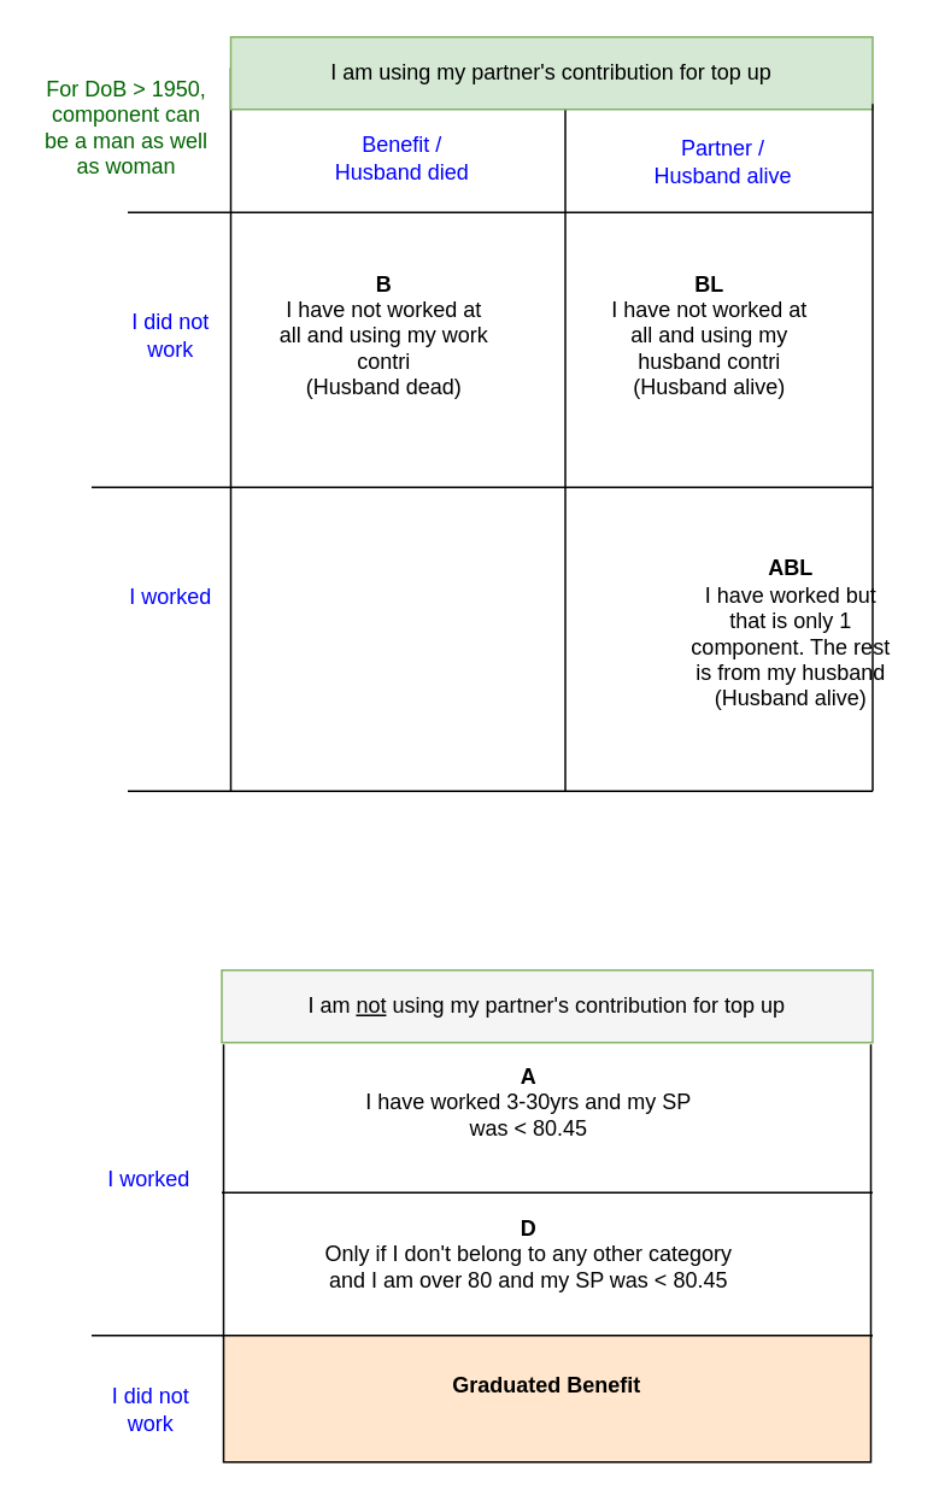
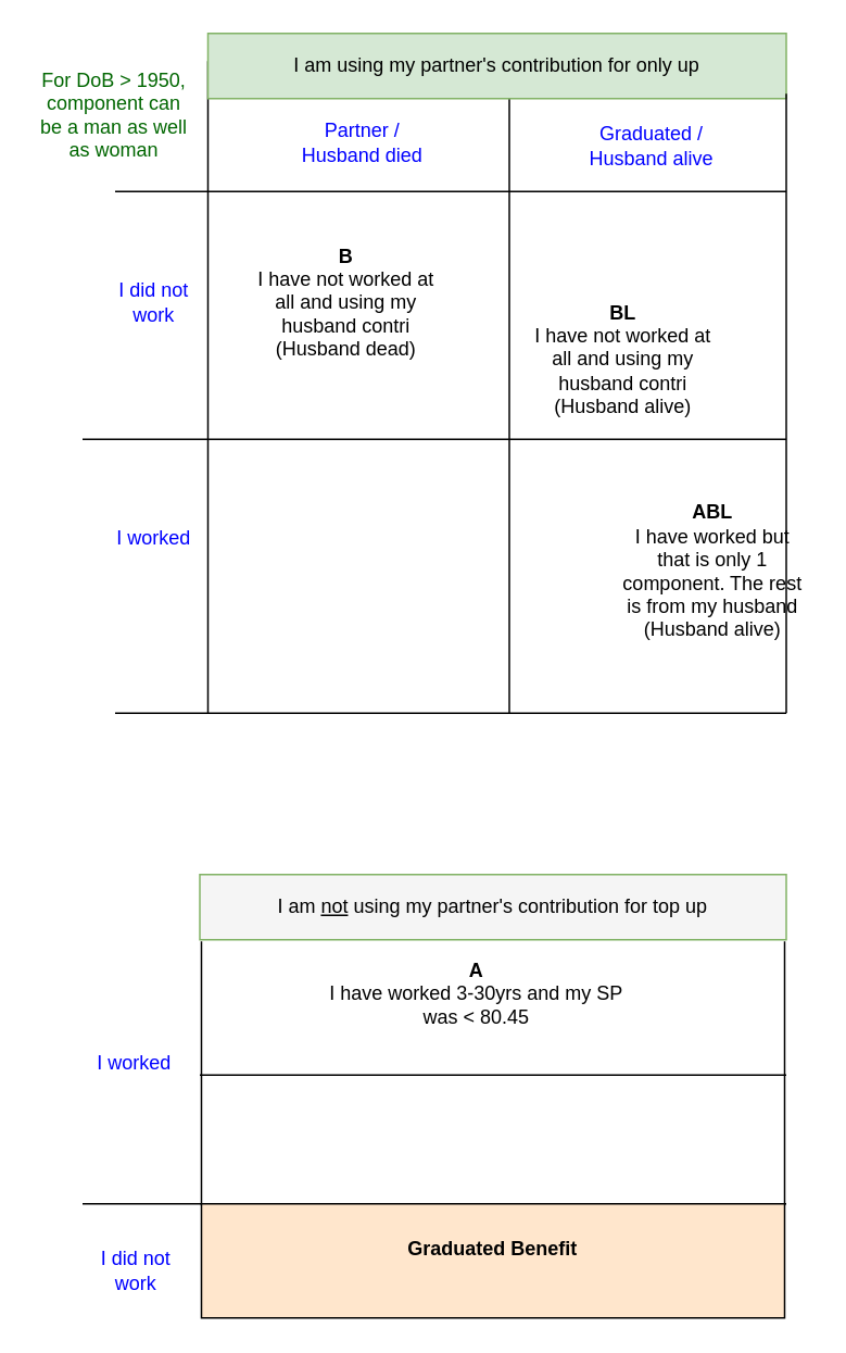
  <mxCell id="0" />
  <mxCell id="1" parent="0" />
- <mxCell id="2" value="&lt;font color=&quot;#0000ff&quot;&gt;Benefit / Husband died&lt;/font&gt;" style="whiteSpace=wrap;html=1;aspect=fixed;strokeColor=none;" parent="1" vertex="1"><mxGeometry x="182" y="47" width="80" height="80" as="geometry" /></mxCell>
- <mxCell id="3" value="&lt;font color=&quot;#0000ff&quot;&gt;Partner / Husband alive&lt;/font&gt;" style="whiteSpace=wrap;html=1;aspect=fixed;strokeColor=none;" parent="1" vertex="1"><mxGeometry x="352" y="41" width="95" height="95" as="geometry" /></mxCell>
+ <mxCell id="2" value="&lt;font color=&quot;#0000ff&quot;&gt;Partner / Husband died&lt;/font&gt;" style="whiteSpace=wrap;html=1;aspect=fixed;strokeColor=none;" parent="1" vertex="1"><mxGeometry x="182" y="47" width="80" height="80" as="geometry" /></mxCell>
+ <mxCell id="3" value="&lt;font color=&quot;#0000ff&quot;&gt;Graduated / Husband alive&lt;/font&gt;" style="whiteSpace=wrap;html=1;aspect=fixed;strokeColor=none;" parent="1" vertex="1"><mxGeometry x="352" y="41" width="95" height="95" as="geometry" /></mxCell>
  <mxCell id="4" value="" style="endArrow=none;html=1;" parent="1" edge="1"><mxGeometry width="50" height="50" relative="1" as="geometry"><mxPoint x="312" y="437" as="sourcePoint" /><mxPoint x="312" y="37" as="targetPoint" /></mxGeometry></mxCell>
  <mxCell id="5" value="" style="endArrow=none;html=1;" parent="1" edge="1"><mxGeometry width="50" height="50" relative="1" as="geometry"><mxPoint x="50" y="269" as="sourcePoint" /><mxPoint x="482" y="269" as="targetPoint" /></mxGeometry></mxCell>
  <mxCell id="6" value="" style="endArrow=none;html=1;" parent="1" edge="1"><mxGeometry width="50" height="50" relative="1" as="geometry"><mxPoint x="70" y="117" as="sourcePoint" /><mxPoint x="482" y="117" as="targetPoint" /></mxGeometry></mxCell>
- <mxCell id="7" value="&lt;b&gt;BL&lt;br&gt;&lt;div style=&quot;text-align: center&quot;&gt;&lt;span style=&quot;text-align: left ; font-weight: normal&quot;&gt;I have not worked at all and using my husband contri&lt;/span&gt;&lt;/div&gt;&lt;/b&gt;&lt;span style=&quot;text-align: left&quot;&gt;(Husband alive)&lt;/span&gt;" style="rounded=0;whiteSpace=wrap;html=1;strokeColor=none;" parent="1" vertex="1"><mxGeometry x="332" y="140" width="120" height="90" as="geometry" /></mxCell>
+ <mxCell id="7" value="&lt;b&gt;BL&lt;br&gt;&lt;div style=&quot;text-align: center&quot;&gt;&lt;span style=&quot;text-align: left ; font-weight: normal&quot;&gt;I have not worked at all and using my husband contri&lt;/span&gt;&lt;/div&gt;&lt;/b&gt;&lt;span style=&quot;text-align: left&quot;&gt;(Husband alive)&lt;/span&gt;" style="rounded=0;whiteSpace=wrap;html=1;strokeColor=none;" parent="1" vertex="1"><mxGeometry x="322" y="175" width="120" height="90" as="geometry" /></mxCell>
  <mxCell id="8" value="&lt;b&gt;ABL&lt;/b&gt;&lt;br&gt;I have worked but that is only 1 component. The rest is from my husband&lt;br&gt;(Husband alive)" style="rounded=0;whiteSpace=wrap;html=1;strokeColor=none;" parent="1" vertex="1"><mxGeometry x="377" y="295" width="120" height="110" as="geometry" /></mxCell>
- <mxCell id="9" value="&lt;b&gt;B&lt;br&gt;&lt;/b&gt;I have not worked at all and using my work contri&lt;br&gt;(Husband dead)" style="rounded=0;whiteSpace=wrap;html=1;align=center;strokeColor=none;" parent="1" vertex="1"><mxGeometry x="152" y="140" width="120" height="90" as="geometry" /></mxCell>
+ <mxCell id="9" value="&lt;b&gt;B&lt;br&gt;&lt;/b&gt;I have not worked at all and using my husband contri&lt;br&gt;(Husband dead)" style="rounded=0;whiteSpace=wrap;html=1;align=center;strokeColor=none;" parent="1" vertex="1"><mxGeometry x="152" y="140" width="120" height="90" as="geometry" /></mxCell>
  <mxCell id="10" value="&lt;font color=&quot;#0000ff&quot;&gt;I worked&lt;/font&gt;" style="whiteSpace=wrap;html=1;aspect=fixed;strokeColor=none;" parent="1" vertex="1"><mxGeometry x="69" y="305" width="50" height="50" as="geometry" /></mxCell>
  <mxCell id="11" value="&lt;font color=&quot;#0000ff&quot;&gt;I did not work&lt;/font&gt;" style="whiteSpace=wrap;html=1;aspect=fixed;strokeColor=none;" parent="1" vertex="1"><mxGeometry x="69" y="160" width="50" height="50" as="geometry" /></mxCell>
  <mxCell id="12" value="&lt;b&gt;A&lt;/b&gt;&lt;br&gt;I have worked 3-30yrs and my SP &lt;br&gt;was &amp;lt; 80.45" style="rounded=0;whiteSpace=wrap;html=1;align=center;strokeColor=none;" parent="1" vertex="1"><mxGeometry x="167" y="579" width="250" height="60" as="geometry" /></mxCell>
- <mxCell id="13" value="&lt;b&gt;D&lt;/b&gt;&lt;br&gt;Only if I don't belong to any other category and I am over 80 and my SP was &amp;lt; 80.45" style="rounded=0;whiteSpace=wrap;html=1;align=center;strokeColor=none;" parent="1" vertex="1"><mxGeometry x="167" y="669" width="250" height="48" as="geometry" /></mxCell>
  <mxCell id="14" value="" style="endArrow=none;html=1;" parent="1" edge="1"><mxGeometry width="50" height="50" relative="1" as="geometry"><mxPoint x="127" y="437" as="sourcePoint" /><mxPoint x="127" y="37" as="targetPoint" /></mxGeometry></mxCell>
- <mxCell id="15" value="I am using my partner's contribution for top up" style="rounded=0;whiteSpace=wrap;html=1;align=center;fillColor=#d5e8d4;strokeColor=#82b366;" parent="1" vertex="1"><mxGeometry x="127" y="20" width="355" height="40" as="geometry" /></mxCell>
+ <mxCell id="15" value="I am using my partner's contribution for only up" style="rounded=0;whiteSpace=wrap;html=1;align=center;fillColor=#d5e8d4;strokeColor=#82b366;" parent="1" vertex="1"><mxGeometry x="127" y="20" width="355" height="40" as="geometry" /></mxCell>
  <mxCell id="16" value="I am &lt;u&gt;not&lt;/u&gt; using my partner's contribution for top up" style="rounded=0;whiteSpace=wrap;html=1;align=center;fillColor=#f5f5f5;strokeColor=#82b366;" parent="1" vertex="1"><mxGeometry x="122" y="536" width="360" height="40" as="geometry" /></mxCell>
  <mxCell id="17" value="" style="endArrow=none;html=1;" parent="1" edge="1"><mxGeometry width="50" height="50" relative="1" as="geometry"><mxPoint x="122" y="659" as="sourcePoint" /><mxPoint x="482" y="659" as="targetPoint" /></mxGeometry></mxCell>
  <mxCell id="18" value="" style="endArrow=none;html=1;" parent="1" edge="1"><mxGeometry width="50" height="50" relative="1" as="geometry"><mxPoint x="123" y="739" as="sourcePoint" /><mxPoint x="123" y="577" as="targetPoint" /></mxGeometry></mxCell>
  <mxCell id="19" value="" style="endArrow=none;html=1;" parent="1" edge="1"><mxGeometry width="50" height="50" relative="1" as="geometry"><mxPoint x="482" y="437" as="sourcePoint" /><mxPoint x="482" y="57" as="targetPoint" /></mxGeometry></mxCell>
  <mxCell id="20" value="" style="endArrow=none;html=1;" parent="1" edge="1"><mxGeometry width="50" height="50" relative="1" as="geometry"><mxPoint x="70" y="437" as="sourcePoint" /><mxPoint x="482" y="437" as="targetPoint" /></mxGeometry></mxCell>
  <mxCell id="21" value="" style="endArrow=none;html=1;" parent="1" edge="1"><mxGeometry width="50" height="50" relative="1" as="geometry"><mxPoint x="50" y="738" as="sourcePoint" /><mxPoint x="482" y="738" as="targetPoint" /></mxGeometry></mxCell>
  <mxCell id="22" value="" style="endArrow=none;html=1;" parent="1" edge="1"><mxGeometry width="50" height="50" relative="1" as="geometry"><mxPoint x="481" y="739" as="sourcePoint" /><mxPoint x="481" y="577" as="targetPoint" /></mxGeometry></mxCell>
  <mxCell id="23" value="&lt;font color=&quot;#0000ff&quot;&gt;I worked&lt;/font&gt;" style="whiteSpace=wrap;html=1;aspect=fixed;strokeColor=none;" parent="1" vertex="1"><mxGeometry x="57" y="627" width="50" height="50" as="geometry" /></mxCell>
  <mxCell id="24" value="For DoB &amp;gt; 1950, component can be a man as well as woman" style="rounded=0;whiteSpace=wrap;html=1;align=center;strokeColor=none;fontColor=#006600;" parent="1" vertex="1"><mxGeometry x="20" y="40" width="99" height="60" as="geometry" /></mxCell>
  <mxCell id="25" value="&lt;span&gt;&lt;b&gt;Graduated Benefit&lt;br&gt;&lt;br&gt;&lt;/b&gt;&lt;/span&gt;" style="rounded=0;whiteSpace=wrap;html=1;align=center;verticalAlign=middle;fillColor=#ffe6cc;" parent="1" vertex="1"><mxGeometry x="123" y="738" width="358" height="70" as="geometry" /></mxCell>
  <mxCell id="26" value="&lt;font color=&quot;#0000ff&quot;&gt;I did not work&lt;/font&gt;" style="whiteSpace=wrap;html=1;aspect=fixed;strokeColor=none;" parent="1" vertex="1"><mxGeometry x="58" y="754" width="50" height="50" as="geometry" /></mxCell>
